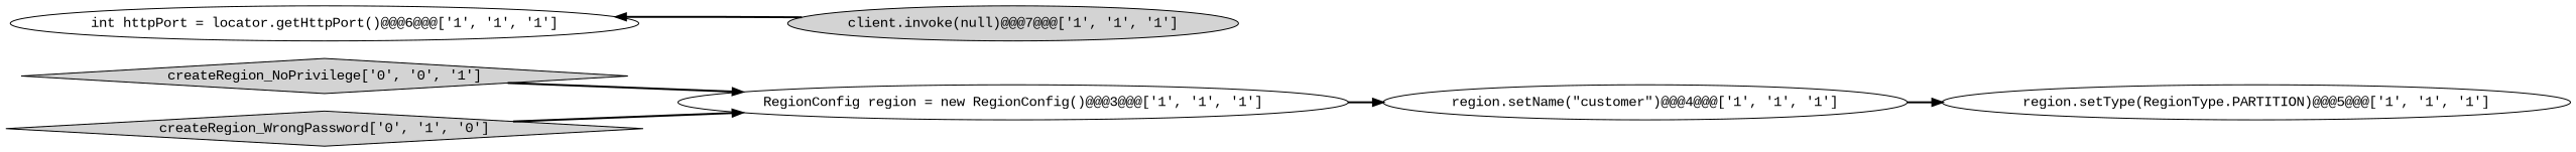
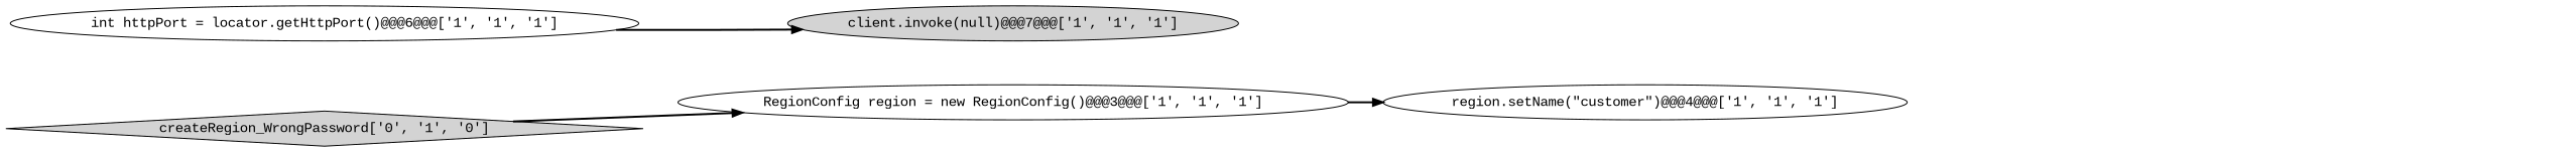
  digraph {
    fontname="Liberation Mono"
    rankdir=LR
    node [fillcolor=white fontname="Liberation Mono" shape=ellipse style=filled]
    edge [fontname="Liberation Mono" style=bold]
-   n1 [fillcolor=lightgray label="createRegion_NoPrivilege['0', '0', '1']" shape=diamond]
    n2 [label="RegionConfig region = new RegionConfig()@@@3@@@['1', '1', '1']"]
    n3 [label="region.setName(\"customer\")@@@4@@@['1', '1', '1']"]
-   n4 [label="region.setType(RegionType.PARTITION)@@@5@@@['1', '1', '1']"]
    n5 [label="int httpPort = locator.getHttpPort()@@@6@@@['1', '1', '1']"]
    n6 [fillcolor=lightgray label="client.invoke(null)@@@7@@@['1', '1', '1']"]
    n7 [fillcolor=lightgray label="createRegion_WrongPassword['0', '1', '0']" shape=diamond]
-   n1 -> n2
    n2 -> n3
-   n3 -> n4
-   n6 -> n5
+   n5 -> n6
    n7 -> n2
  }
